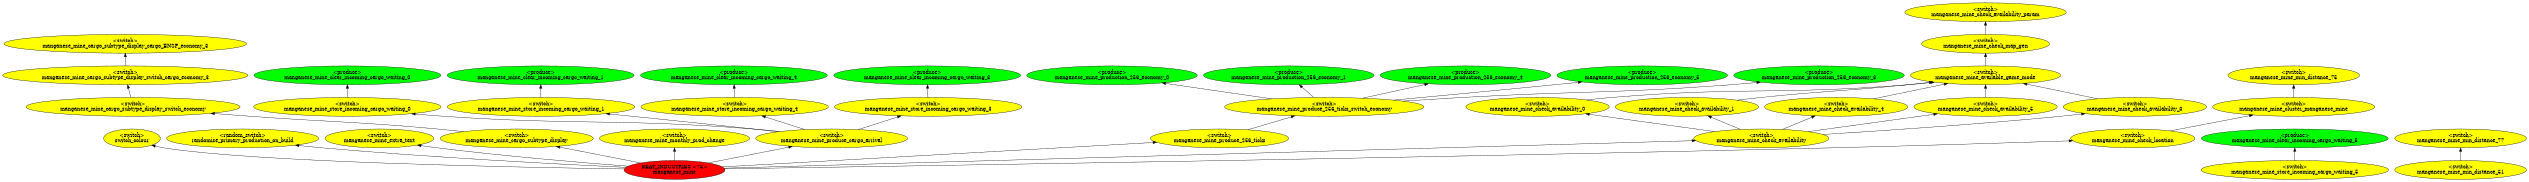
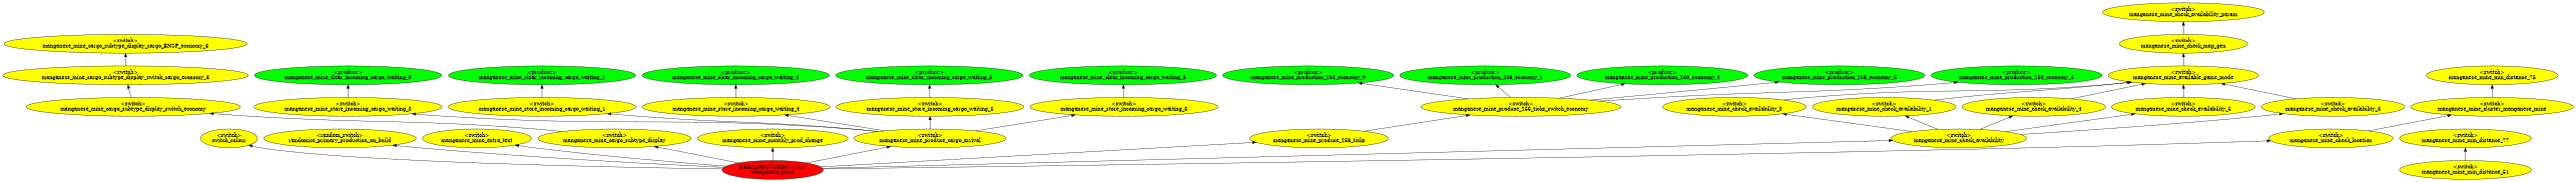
  digraph {
    rankdir=BT
    node [fillcolor=yellow style=filled]
    n1 [label="<switch>\nswitch_colour"]
    n2 [label="<random_switch>\nrandomise_primary_production_on_build"]
    n3 [label="<switch>\nmanganese_mine_extra_text"]
    n4 [label="<switch>\nmanganese_mine_cargo_subtype_display_cargo_ENSP_economy_3"]
    n5 [label="<switch>\nmanganese_mine_cargo_subtype_display_switch_cargo_economy_3"]
    n6 [label="<switch>\nmanganese_mine_cargo_subtype_display_switch_economy"]
    n7 [label="<switch>\nmanganese_mine_cargo_subtype_display"]
    n8 [label="<switch>\nmanganese_mine_monthly_prod_change"]
    n9 [fillcolor=green label="<produce>\nmanganese_mine_clear_incoming_cargo_waiting_0"]
    n10 [label="<switch>\nmanganese_mine_store_incoming_cargo_waiting_0"]
    n11 [fillcolor=green label="<produce>\nmanganese_mine_clear_incoming_cargo_waiting_1"]
    n12 [label="<switch>\nmanganese_mine_store_incoming_cargo_waiting_1"]
    n13 [fillcolor=green label="<produce>\nmanganese_mine_clear_incoming_cargo_waiting_4"]
    n14 [label="<switch>\nmanganese_mine_store_incoming_cargo_waiting_4"]
    n15 [fillcolor=green label="<produce>\nmanganese_mine_clear_incoming_cargo_waiting_5"]
    n16 [label="<switch>\nmanganese_mine_store_incoming_cargo_waiting_5"]
    n17 [fillcolor=green label="<produce>\nmanganese_mine_clear_incoming_cargo_waiting_3"]
    n18 [label="<switch>\nmanganese_mine_store_incoming_cargo_waiting_3"]
    n19 [label="<switch>\nmanganese_mine_produce_cargo_arrival"]
    n20 [fillcolor=green label="<produce>\nmanganese_mine_production_256_economy_0"]
    n21 [fillcolor=green label="<produce>\nmanganese_mine_production_256_economy_1"]
    n22 [fillcolor=green label="<produce>\nmanganese_mine_production_256_economy_4"]
    n23 [fillcolor=green label="<produce>\nmanganese_mine_production_256_economy_5"]
    n24 [fillcolor=green label="<produce>\nmanganese_mine_production_256_economy_3"]
    n25 [label="<switch>\nmanganese_mine_produce_256_ticks_switch_economy"]
    n26 [label="<switch>\nmanganese_mine_produce_256_ticks"]
    n27 [label="<switch>\nmanganese_mine_check_availability_param"]
    n28 [label="<switch>\nmanganese_mine_check_map_gen"]
    n29 [label="<switch>\nmanganese_mine_available_game_mode"]
    n30 [label="<switch>\nmanganese_mine_check_availability_0"]
    n31 [label="<switch>\nmanganese_mine_check_availability_1"]
    n32 [label="<switch>\nmanganese_mine_check_availability_4"]
    n33 [label="<switch>\nmanganese_mine_check_availability_5"]
    n34 [label="<switch>\nmanganese_mine_check_availability_3"]
    n35 [label="<switch>\nmanganese_mine_check_availability"]
    n36 [label="<switch>\nmanganese_mine_min_distance_77"]
    n37 [label="<switch>\nmanganese_mine_min_distance_51"]
    n38 [label="<switch>\nmanganese_mine_min_distance_75"]
    n39 [label="<switch>\nmanganese_mine_cluster_manganese_mine"]
    n40 [label="<switch>\nmanganese_mine_check_location"]
    n41 [fillcolor=red label="FEAT_INDUSTRIES <75>\nmanganese_mine"]
    n5 -> n4
    n6 -> n5
    n7 -> n6
    n10 -> n9
    n12 -> n11
    n14 -> n13
    n16 -> n15
    n18 -> n17
    n19 -> n10
    n19 -> n12
    n19 -> n14
+   n19 -> n16
    n19 -> n18
    n25 -> n20
    n25 -> n21
    n25 -> n22
    n25 -> n23
    n25 -> n24
    n26 -> n25
    n28 -> n27
    n29 -> n28
    n30 -> n29
    n31 -> n29
    n32 -> n29
    n33 -> n29
    n34 -> n29
    n35 -> n30
    n35 -> n31
    n35 -> n32
    n35 -> n33
    n35 -> n34
    n37 -> n36
    n39 -> n38
    n40 -> n39
    n41 -> n1
    n41 -> n2
    n41 -> n3
    n41 -> n7
    n41 -> n8
    n41 -> n19
    n41 -> n26
    n41 -> n35
    n41 -> n40
  }
